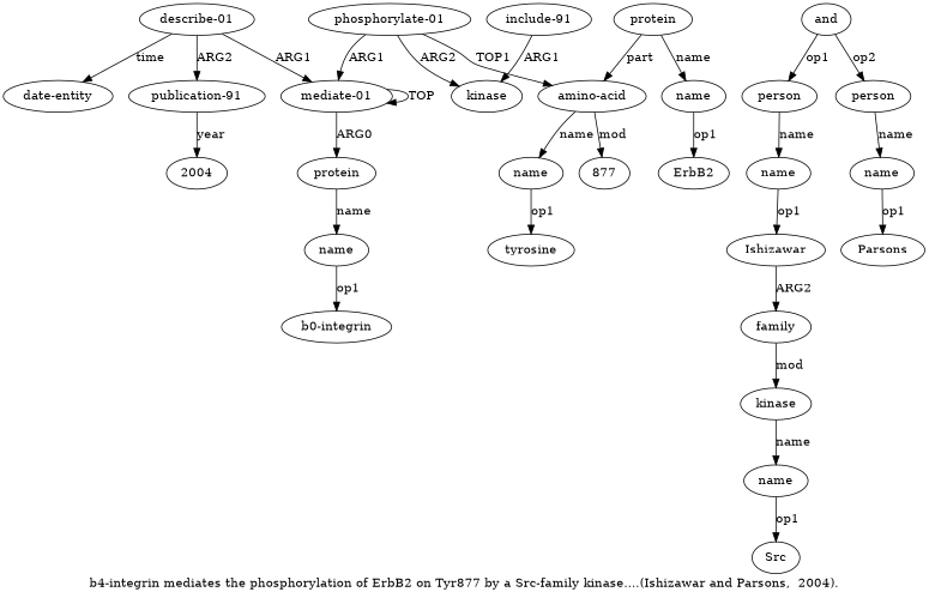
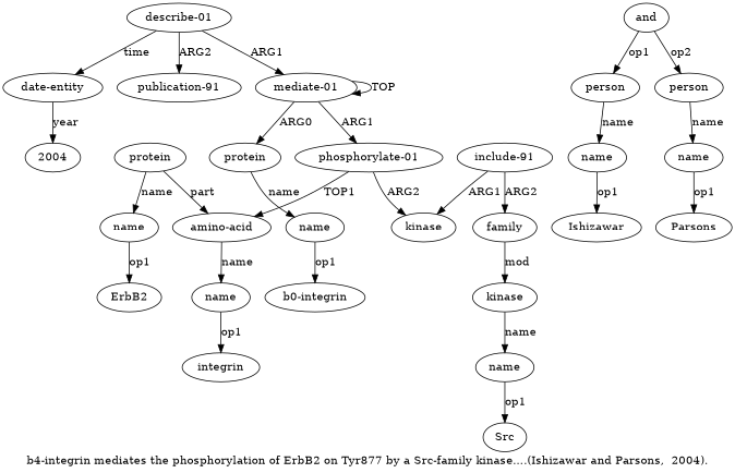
  digraph {
    label="b4-integrin mediates the phosphorylation of ErbB2 on Tyr877 by a Src-family kinase....(Ishizawar and Parsons,  2004)."
    node [color=black gold_ind=-1 gold_label=name test_ind=-1 test_label=name]
    edge [color=black gold_label=op1 test_label=op1]
    n1 [gold_ind=20 gold_label="date-entity" label="date-entity" test_ind=20 test_label="date-entity"]
    n2 [gold_label=2004 label=2004 test_label=2004]
    n3 [gold_label=Src label=Src test_label=Src]
    n4 [gold_label=ErbB2 label=ErbB2 test_label=ErbB2]
-   n5 [gold_label=tyrosine label=tyrosine test_label=tyrosine]
+   n5 [gold_label=tyrosine label=integrin test_label=tyrosine]
    n6 [gold_label=Ishizawar label=Ishizawar test_label=Ishizawar]
    n7 [gold_label=Parsons label=Parsons test_label=Parsons]
    n8 [gold_label="b4-integrin" label="b0-integrin" test_label="b4-integrin"]
    n9 [gold_ind=15 gold_label=and label=and test_ind=15 test_label=and]
    n10 [gold_ind=16 gold_label=person label=person test_ind=16 test_label=person]
    n11 [gold_ind=18 gold_label=person label=person test_ind=18 test_label=person]
    n12 [gold_ind=17 label=name test_ind=17]
    n13 [gold_ind=19 label=name test_ind=19]
    n14 [gold_ind=14 gold_label="publication-91" label="publication-91" test_ind=14 test_label="publication-91"]
    n15 [gold_ind=11 gold_label=kinase label=kinase test_ind=11 test_label=kinase]
    n16 [gold_ind=12 label=name test_ind=12]
    n17 [gold_ind=10 gold_label=family label=family test_ind=10 test_label=family]
    n18 [gold_ind=13 gold_label="describe-01" label="describe-01" test_ind=13 test_label="describe-01"]
    n19 [gold_ind=0 gold_label="mediate-01" label="mediate-01" test_ind=0 test_label="mediate-01"]
    n20 [gold_ind=1 gold_label=protein label=protein test_ind=1 test_label=protein]
    n21 [gold_ind=3 gold_label="phosphorylate-01" label="phosphorylate-01" test_ind=3 test_label="phosphorylate-01"]
    n22 [gold_ind=2 label=name test_ind=2]
    n23 [gold_ind=4 gold_label="amino-acid" label="amino-acid" test_ind=4 test_label="amino-acid"]
    n24 [gold_ind=8 gold_label=kinase label=kinase test_ind=8 test_label=kinase]
    n25 [gold_ind=5 label=name test_ind=5]
-   n26 [gold_label=877 label=877 test_label=877]
    n27 [gold_ind=7 label=name test_ind=7]
    n28 [gold_ind=6 gold_label=protein label=protein test_ind=6 test_label=protein]
    n29 [gold_ind=9 gold_label="include-91" label="include-91" test_ind=9 test_label="include-91"]
-   n14 -> n2 [gold_label=year label=year test_label=year]
+   n1 -> n2 [gold_label=year label=year test_label=year]
    n9 -> n10 [label=op1]
    n9 -> n11 [gold_label=op2 label=op2 test_label=op2]
    n10 -> n12 [gold_label=name label=name test_label=name]
    n11 -> n13 [gold_label=name label=name test_label=name]
    n12 -> n6 [label=op1]
    n13 -> n7 [label=op1]
    n15 -> n16 [gold_label=name label=name test_label=name]
    n16 -> n3 [label=op1]
    n17 -> n15 [gold_label=mod label=mod test_label=mod]
    n18 -> n1 [gold_label=time label=time test_label=time]
    n18 -> n14 [gold_label=ARG0 label=ARG2 test_label=ARG0]
    n18 -> n19 [gold_label=ARG1 label=ARG1 test_label=ARG1]
    n19 -> n19 [gold_label=TOP label=TOP test_label=TOP]
    n19 -> n20 [gold_label=ARG0 label=ARG0 test_label=ARG0]
-   n21 -> n19 [gold_label=ARG1 label=ARG1 test_label=ARG1]
+   n19 -> n21 [gold_label=ARG1 label=ARG1 test_label=ARG1]
    n20 -> n22 [gold_label=name label=name test_label=name]
    n21 -> n23 [gold_label=ARG1 label=TOP1 test_label=ARG1]
    n21 -> n24 [gold_label=ARG2 label=ARG2 test_label=ARG2]
    n22 -> n8 [label=op1]
    n23 -> n25 [gold_label=name label=name test_label=name]
-   n23 -> n26 [gold_label=mod label=mod test_label=mod]
    n25 -> n5 [label=op1]
    n27 -> n4 [label=op1]
    n28 -> n23 [gold_label=part label=part test_label=part]
    n28 -> n27 [gold_label=name label=name test_label=name]
-   n6 -> n17 [gold_label=ARG2 label=ARG2 test_label=ARG2]
+   n29 -> n17 [gold_label=ARG2 label=ARG2 test_label=ARG2]
    n29 -> n24 [gold_label=ARG1 label=ARG1 test_label=ARG1]
  }
